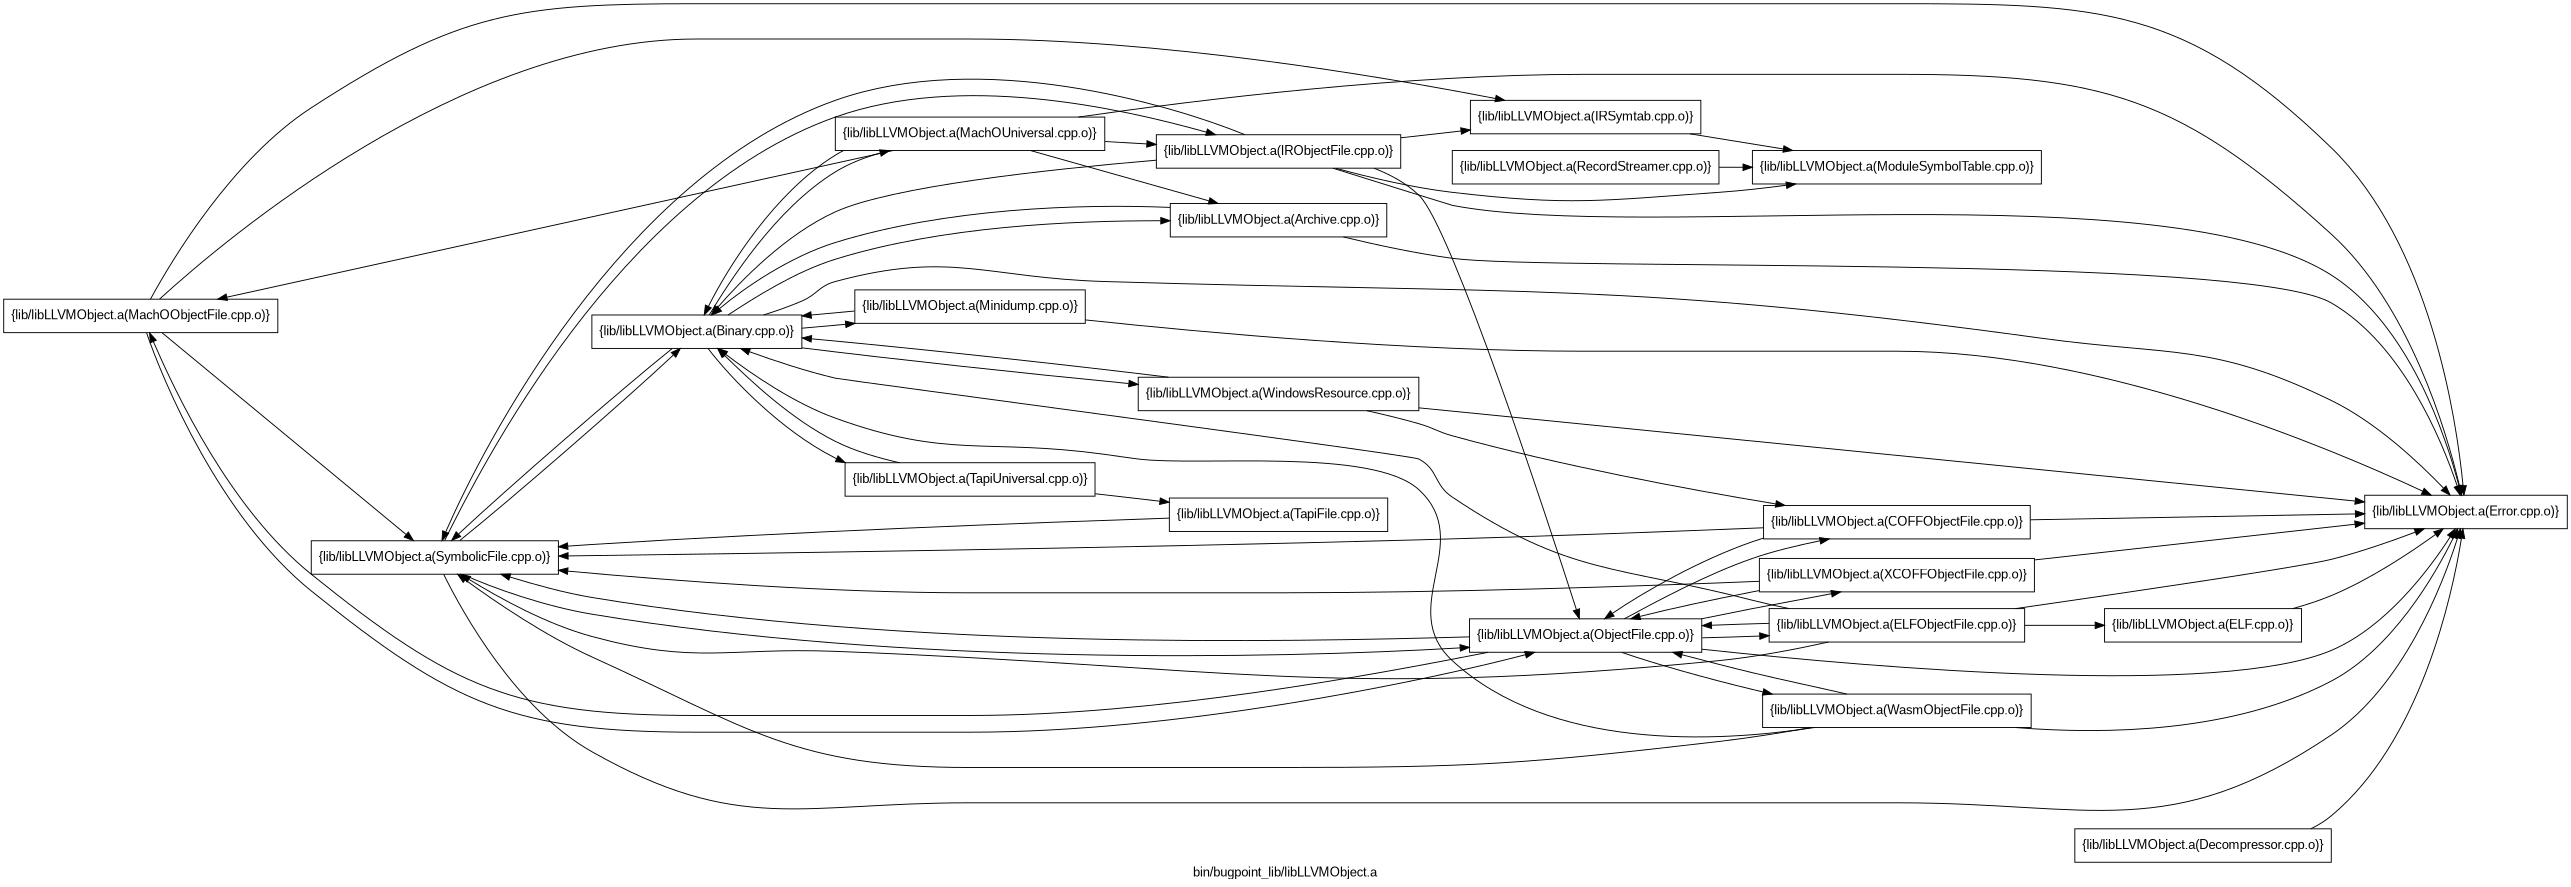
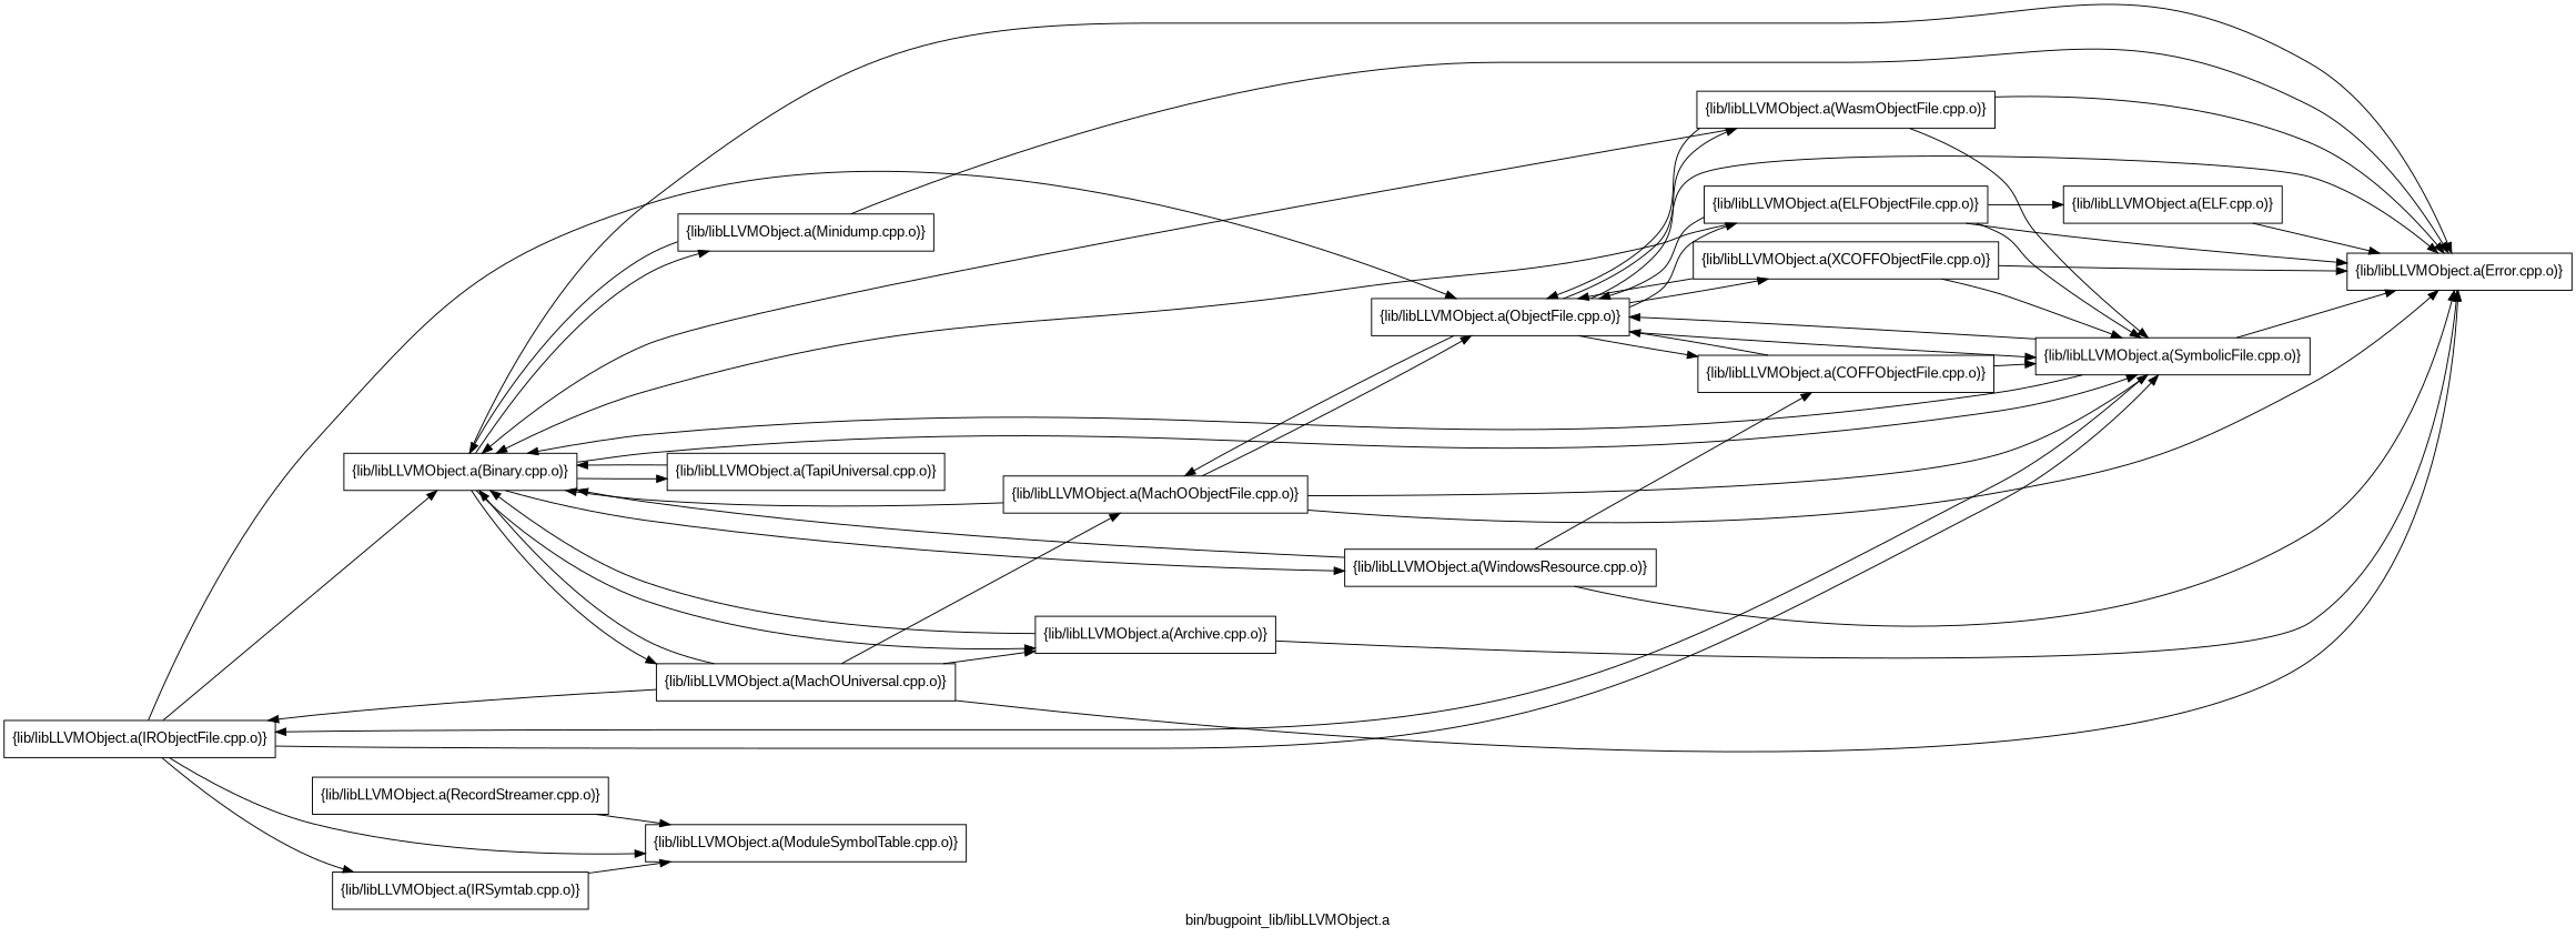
  digraph {
    fontname="Liberation Sans"
    label="bin/bugpoint_lib/libLLVMObject.a"
    rankdir=LR
    node [fontname="Liberation Sans" group=0 shape=box]
    edge [fontname="Liberation Sans"]
    n1 [label="{lib/libLLVMObject.a(ModuleSymbolTable.cpp.o)}"]
    n2 [label="{lib/libLLVMObject.a(RecordStreamer.cpp.o)}"]
    n3 [label="{lib/libLLVMObject.a(IRSymtab.cpp.o)}"]
    n4 [label="{lib/libLLVMObject.a(Binary.cpp.o)}"]
    n5 [label="{lib/libLLVMObject.a(Archive.cpp.o)}"]
    n6 [label="{lib/libLLVMObject.a(Error.cpp.o)}"]
    n7 [label="{lib/libLLVMObject.a(MachOUniversal.cpp.o)}"]
    n8 [label="{lib/libLLVMObject.a(Minidump.cpp.o)}"]
    n9 [label="{lib/libLLVMObject.a(SymbolicFile.cpp.o)}"]
    n10 [label="{lib/libLLVMObject.a(TapiUniversal.cpp.o)}"]
    n11 [label="{lib/libLLVMObject.a(WindowsResource.cpp.o)}"]
    n12 [label="{lib/libLLVMObject.a(MachOObjectFile.cpp.o)}"]
    n13 [label="{lib/libLLVMObject.a(IRObjectFile.cpp.o)}"]
    n14 [label="{lib/libLLVMObject.a(ObjectFile.cpp.o)}"]
-   n15 [label="{lib/libLLVMObject.a(TapiFile.cpp.o)}"]
    n16 [label="{lib/libLLVMObject.a(COFFObjectFile.cpp.o)}"]
    n17 [label="{lib/libLLVMObject.a(ELFObjectFile.cpp.o)}"]
    n18 [label="{lib/libLLVMObject.a(WasmObjectFile.cpp.o)}"]
    n19 [label="{lib/libLLVMObject.a(XCOFFObjectFile.cpp.o)}"]
-   n20 [label="{lib/libLLVMObject.a(Decompressor.cpp.o)}"]
    n21 [label="{lib/libLLVMObject.a(ELF.cpp.o)}"]
    subgraph sub_1 {
      rank=same
      n1
    }
    n2 -> n1
    n3 -> n1
    n4 -> n5
    n4 -> n6
    n4 -> n7
    n4 -> n8
    n4 -> n9
    n4 -> n10
    n4 -> n11
    n5 -> n4
    n5 -> n6
    n7 -> n4
    n7 -> n5
    n7 -> n6
    n7 -> n12
    n7 -> n13
    n8 -> n4
    n8 -> n6
    n9 -> n4
    n9 -> n6
    n9 -> n13
    n9 -> n14
    n10 -> n4
-   n10 -> n15
    n11 -> n4
    n11 -> n6
    n11 -> n16
-   n12 -> n3
+   n12 -> n4
    n12 -> n6
    n12 -> n9
    n12 -> n14
    n13 -> n1
    n13 -> n3
    n13 -> n4
-   n13 -> n6
    n13 -> n9
    n13 -> n14
    n14 -> n6
    n14 -> n9
    n14 -> n12
    n14 -> n16
    n14 -> n17
    n14 -> n18
    n14 -> n19
-   n15 -> n9
-   n16 -> n6
    n16 -> n9
    n16 -> n14
    n17 -> n4
    n17 -> n6
    n17 -> n9
    n17 -> n14
    n17 -> n21
    n18 -> n4
    n18 -> n6
    n18 -> n9
    n18 -> n14
    n19 -> n6
    n19 -> n9
    n19 -> n14
-   n20 -> n6
    n21 -> n6
  }
